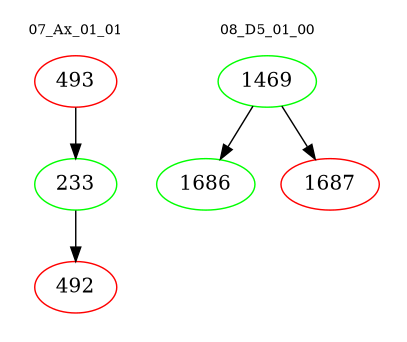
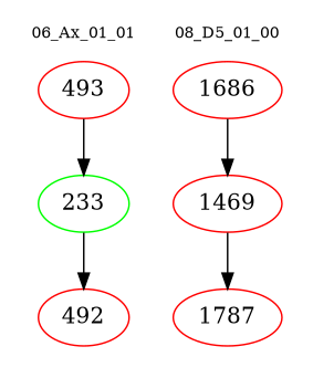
  digraph {
    node [color=red]
    edge [color=black]
    n1 [color=green label=233]
    n2 [label=492]
    n3 [label=493]
-   n4 [color=green label=1469]
-   n5 [color=green label=1686]
-   n6 [label=1687]
+   n4 [label=1469]
+   n5 [label=1686]
+   n6 [label=1787]
    subgraph cluster_1 {
      color=white
      fontsize=10
-     label="07_Ax_01_01"
+     label="06_Ax_01_01"
      n1
      n2
      n3
    }
    subgraph cluster_2 {
      color=white
      fontsize=10
      label="08_D5_01_00"
      n4
      n5
      n6
    }
    n1 -> n2
    n3 -> n1
-   n4 -> n5
+   n5 -> n4
    n4 -> n6
  }
